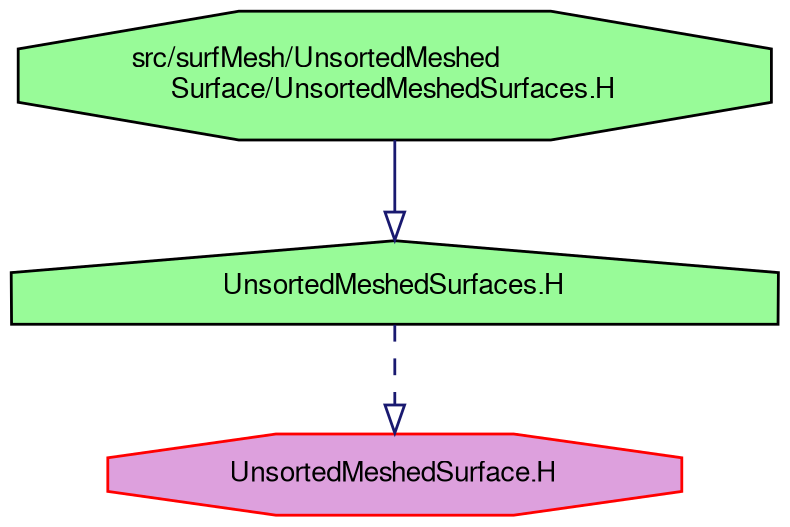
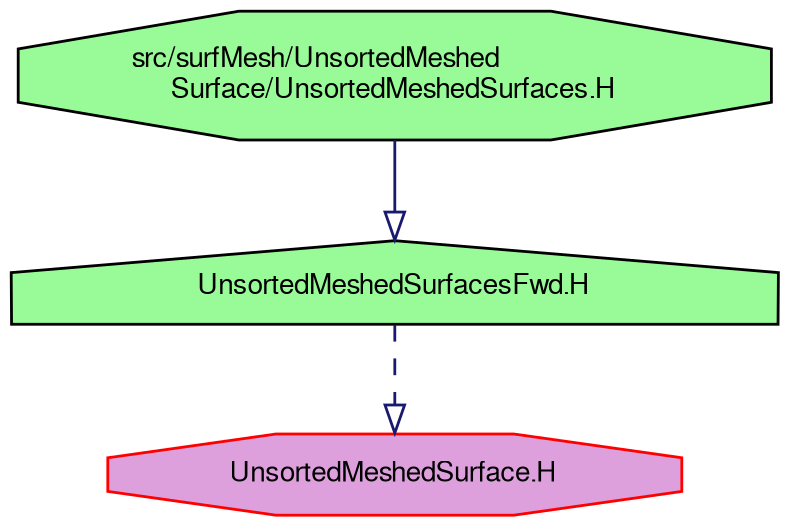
  digraph {
    node [color=black fillcolor=palegreen fontname=FreeSans fontsize=10 shape=octagon style=filled]
    edge [arrowhead=onormal color=midnightblue fontname=FreeSans fontsize=10 labelfontname=FreeSans labelfontsize=10]
    n1 [fontcolor=black height=0.2 label="src/surfMesh/UnsortedMeshed\lSurface/UnsortedMeshedSurfaces.H" width=0.4]
-   n2 [height=0.2 label="UnsortedMeshedSurfaces.H" shape=house width=0.4]
+   n2 [height=0.2 label="UnsortedMeshedSurfacesFwd.H" shape=house width=0.4]
    n3 [color=red fillcolor=plum height=0.2 label="UnsortedMeshedSurface.H" width=0.4]
    n1 -> n2 [style=solid]
    n2 -> n3 [style=dashed]
  }
